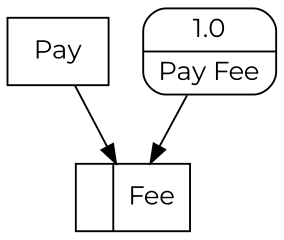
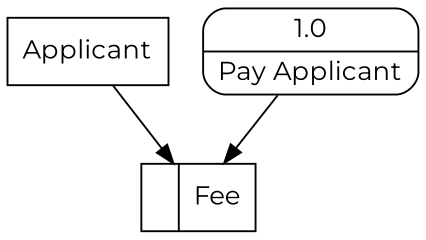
  digraph {
    fontname=Montserrat
    node [fontname=Montserrat]
    edge [fontname=Montserrat]
    n1 [label="<f0>  |<f1> Fee " shape=record]
-   n2 [label=Pay shape=box]
-   n3 [label="{<f0> 1.0|<f1> Pay Fee }" shape=Mrecord]
+   n2 [label=Applicant shape=box]
+   n3 [label="{<f0> 1.0|<f1> Pay Applicant }" shape=Mrecord]
    n2 -> n1
    n3 -> n1
  }
